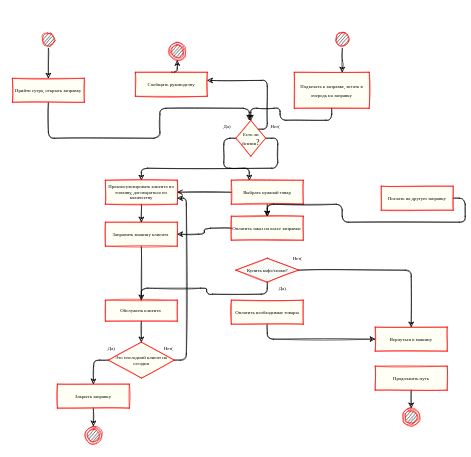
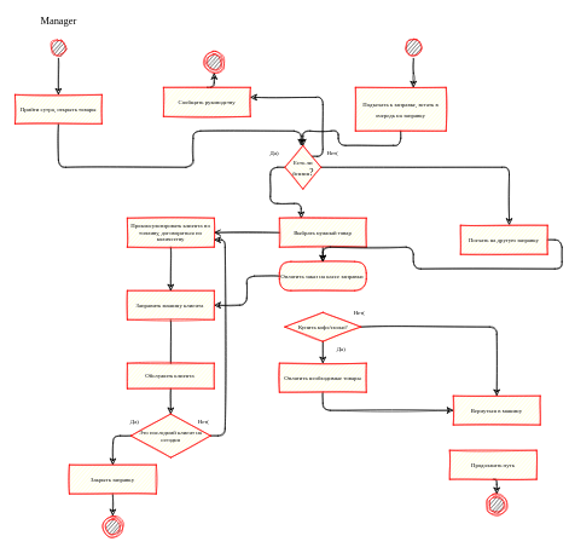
  <mxCell id="0" />
  <mxCell id="1" parent="0" />
  <mxCell id="2" value="" style="edgeStyle=orthogonalEdgeStyle;orthogonalLoop=1;jettySize=auto;html=1;fontFamily=Times New Roman;fontSize=8;sketch=1;" edge="1" parent="1" source="3" target="17"><mxGeometry relative="1" as="geometry"><Array as="points"><mxPoint x="570" y="110" /><mxPoint x="570" y="110" /></Array></mxGeometry></mxCell>
  <mxCell id="3" value="" style="ellipse;html=1;shape=startState;fillColor=#000000;strokeColor=#ff0000;sketch=1;" vertex="1" parent="1"><mxGeometry x="555" y="50" width="30" height="30" as="geometry" /></mxCell>
  <mxCell id="4" value="" style="edgeStyle=orthogonalEdgeStyle;html=1;verticalAlign=bottom;endArrow=open;endSize=8;strokeColor=#ff0000;startArrow=none;sketch=1;" edge="1" source="17" parent="1"><mxGeometry relative="1" as="geometry"><mxPoint x="570" y="150" as="targetPoint" /><Array as="points"><mxPoint x="570" y="150" /><mxPoint x="570" y="150" /></Array></mxGeometry></mxCell>
- <mxCell id="5" style="edgeStyle=orthogonalEdgeStyle;orthogonalLoop=1;jettySize=auto;html=1;exitX=0.5;exitY=0;exitDx=0;exitDy=0;fontFamily=Times New Roman;fontSize=8;sketch=1;" edge="1" parent="1" source="8" target="39"><mxGeometry relative="1" as="geometry" /></mxCell>
+ <mxCell id="5" style="edgeStyle=orthogonalEdgeStyle;orthogonalLoop=1;jettySize=auto;html=1;exitX=0.5;exitY=0;exitDx=0;exitDy=0;entryX=0.56;entryY=-0.02;entryDx=0;entryDy=0;entryPerimeter=0;fontFamily=Times New Roman;fontSize=8;sketch=1;" edge="1" parent="1" source="8" target="19"><mxGeometry relative="1" as="geometry" /></mxCell>
  <mxCell id="6" style="edgeStyle=orthogonalEdgeStyle;orthogonalLoop=1;jettySize=auto;html=1;exitX=0.5;exitY=1;exitDx=0;exitDy=0;entryX=0.25;entryY=0;entryDx=0;entryDy=0;fontFamily=Times New Roman;fontSize=8;sketch=1;" edge="1" parent="1" source="8" target="13"><mxGeometry relative="1" as="geometry" /></mxCell>
  <mxCell id="7" style="edgeStyle=orthogonalEdgeStyle;orthogonalLoop=1;jettySize=auto;html=1;exitX=0;exitY=0;exitDx=0;exitDy=0;entryX=1;entryY=0.34;entryDx=0;entryDy=0;entryPerimeter=0;fontFamily=Times New Roman;fontSize=8;sketch=1;" edge="1" parent="1" source="8" target="46"><mxGeometry relative="1" as="geometry"><Array as="points"><mxPoint x="445" y="215" /><mxPoint x="445" y="134" /></Array></mxGeometry></mxCell>
  <mxCell id="8" value="&lt;font style=&quot;font-size: 8px&quot;&gt;Есть ли бензин&lt;/font&gt;?" style="rhombus;whiteSpace=wrap;html=1;fillColor=#ffffc0;strokeColor=#ff0000;fontFamily=Times New Roman;direction=south;sketch=1;" vertex="1" parent="1"><mxGeometry x="392.5" y="200" width="50" height="60" as="geometry" /></mxCell>
  <mxCell id="9" value="&lt;font style=&quot;font-size: 8px&quot;&gt;Нет(&lt;/font&gt;" style="text;html=1;resizable=0;autosize=1;align=center;verticalAlign=middle;points=[];fillColor=none;strokeColor=none;fontFamily=Times New Roman;fontSize=9;sketch=1;" vertex="1" parent="1"><mxGeometry x="442.5" y="200" width="30" height="20" as="geometry" /></mxCell>
  <mxCell id="10" value="Да)" style="text;html=1;resizable=0;autosize=1;align=center;verticalAlign=middle;points=[];fillColor=none;strokeColor=none;fontFamily=Times New Roman;fontSize=8;sketch=1;" vertex="1" parent="1"><mxGeometry x="362.5" y="200" width="30" height="20" as="geometry" /></mxCell>
  <mxCell id="11" style="edgeStyle=orthogonalEdgeStyle;orthogonalLoop=1;jettySize=auto;html=1;exitX=0.5;exitY=1;exitDx=0;exitDy=0;entryX=0.5;entryY=0;entryDx=0;entryDy=0;fontFamily=Times New Roman;fontSize=8;sketch=1;" edge="1" parent="1" source="13" target="15"><mxGeometry relative="1" as="geometry" /></mxCell>
  <mxCell id="12" value="" style="edgeStyle=orthogonalEdgeStyle;orthogonalLoop=1;jettySize=auto;html=1;fontFamily=Times New Roman;fontSize=8;sketch=1;endArrow=open;" edge="1" parent="1" source="13" target="39"><mxGeometry relative="1" as="geometry" /></mxCell>
  <mxCell id="13" value="Выбрать нужный товар" style="whiteSpace=wrap;html=1;arcSize=40;fontColor=#000000;fillColor=#ffffc0;strokeColor=#ff0000;fontFamily=Times New Roman;fontSize=8;sketch=1;" vertex="1" parent="1"><mxGeometry x="385" y="300" width="120" height="40" as="geometry" /></mxCell>
  <mxCell id="14" style="edgeStyle=orthogonalEdgeStyle;orthogonalLoop=1;jettySize=auto;html=1;fontFamily=Times New Roman;fontSize=8;sketch=1;" edge="1" parent="1" source="15" target="32"><mxGeometry relative="1" as="geometry" /></mxCell>
- <mxCell id="15" value="Оплатить заказ на кассе заправки&amp;nbsp;" style="whiteSpace=wrap;html=1;arcSize=40;fontColor=#000000;fillColor=#ffffc0;strokeColor=#ff0000;fontFamily=Times New Roman;fontSize=8;sketch=1;" vertex="1" parent="1"><mxGeometry x="385" y="360" width="120" height="40" as="geometry" /></mxCell>
+ <mxCell id="15" value="Оплатить заказ на кассе заправки&amp;nbsp;" style="whiteSpace=wrap;html=1;arcSize=40;fontColor=#000000;fillColor=#ffffc0;strokeColor=#ff0000;fontFamily=Times New Roman;fontSize=8;sketch=1;rounded=1;" vertex="1" parent="1"><mxGeometry x="385" y="360" width="120" height="40" as="geometry" /></mxCell>
  <mxCell id="16" style="edgeStyle=orthogonalEdgeStyle;orthogonalLoop=1;jettySize=auto;html=1;exitX=0.5;exitY=1;exitDx=0;exitDy=0;entryX=0;entryY=0.5;entryDx=0;entryDy=0;fontFamily=Times New Roman;fontSize=8;sketch=1;" edge="1" parent="1" source="17" target="8"><mxGeometry relative="1" as="geometry" /></mxCell>
  <mxCell id="17" value="&lt;font style=&quot;font-size: 8px&quot;&gt;Подъехать к заправке, встать в очередь на заправку&lt;/font&gt;" style="whiteSpace=wrap;html=1;arcSize=40;fontColor=#000000;fillColor=#ffffc0;strokeColor=#ff0000;fontFamily=Times New Roman;sketch=1;" vertex="1" parent="1"><mxGeometry x="490" y="120" width="125" height="60" as="geometry" /></mxCell>
  <mxCell id="18" style="edgeStyle=orthogonalEdgeStyle;orthogonalLoop=1;jettySize=auto;html=1;exitX=1;exitY=0.5;exitDx=0;exitDy=0;fontFamily=Times New Roman;fontSize=8;sketch=1;" edge="1" parent="1" source="19" target="15"><mxGeometry relative="1" as="geometry" /></mxCell>
  <mxCell id="19" value="Поехать на другую заправку" style="whiteSpace=wrap;html=1;arcSize=40;fontColor=#000000;fillColor=#ffffc0;strokeColor=#ff0000;fontFamily=Times New Roman;fontSize=8;sketch=1;" vertex="1" parent="1"><mxGeometry x="635" y="310" width="120" height="40" as="geometry" /></mxCell>
  <mxCell id="20" style="edgeStyle=orthogonalEdgeStyle;orthogonalLoop=1;jettySize=auto;html=1;exitX=1;exitY=0.5;exitDx=0;exitDy=0;entryX=0.5;entryY=0;entryDx=0;entryDy=0;fontFamily=Times New Roman;fontSize=8;sketch=1;" edge="1" parent="1" source="22" target="25"><mxGeometry relative="1" as="geometry" /></mxCell>
- <mxCell id="21" style="edgeStyle=orthogonalEdgeStyle;orthogonalLoop=1;jettySize=auto;html=1;exitX=0.5;exitY=1;exitDx=0;exitDy=0;fontFamily=Times New Roman;fontSize=8;sketch=1;" edge="1" parent="1" source="22" target="34"><mxGeometry relative="1" as="geometry" /></mxCell>
- <mxCell id="22" value="Купить кофе/снэки?" style="rhombus;whiteSpace=wrap;html=1;fillColor=#d5e8d4;strokeColor=#ff0000;fontFamily=Times New Roman;fontSize=8;sketch=1;" vertex="1" parent="1"><mxGeometry x="392.5" y="430" width="105" height="40" as="geometry" /></mxCell>
+ <mxCell id="21" style="edgeStyle=orthogonalEdgeStyle;orthogonalLoop=1;jettySize=auto;html=1;exitX=0.5;exitY=1;exitDx=0;exitDy=0;entryX=0.5;entryY=0;entryDx=0;entryDy=0;fontFamily=Times New Roman;fontSize=8;sketch=1;" edge="1" parent="1" source="22" target="24"><mxGeometry relative="1" as="geometry" /></mxCell>
+ <mxCell id="22" value="Купить кофе/снэки?" style="rhombus;whiteSpace=wrap;html=1;fillColor=#ffffc0;strokeColor=#ff0000;fontFamily=Times New Roman;fontSize=8;sketch=1;" vertex="1" parent="1"><mxGeometry x="392.5" y="430" width="105" height="40" as="geometry" /></mxCell>
  <mxCell id="23" style="edgeStyle=orthogonalEdgeStyle;orthogonalLoop=1;jettySize=auto;html=1;exitX=0.5;exitY=1;exitDx=0;exitDy=0;entryX=0;entryY=0.5;entryDx=0;entryDy=0;fontFamily=Times New Roman;fontSize=8;sketch=1;" edge="1" parent="1" source="24" target="25"><mxGeometry relative="1" as="geometry" /></mxCell>
  <mxCell id="24" value="Оплатить необходимые товары" style="whiteSpace=wrap;html=1;arcSize=40;fontColor=#000000;fillColor=#ffffc0;strokeColor=#ff0000;fontFamily=Times New Roman;fontSize=8;sketch=1;" vertex="1" parent="1"><mxGeometry x="385" y="500" width="120" height="40" as="geometry" /></mxCell>
  <mxCell id="25" value="Вернуться в машину" style="whiteSpace=wrap;html=1;arcSize=40;fontColor=#000000;fillColor=#ffffc0;strokeColor=#ff0000;fontFamily=Times New Roman;fontSize=8;sketch=1;" vertex="1" parent="1"><mxGeometry x="625" y="545" width="120" height="40" as="geometry" /></mxCell>
  <mxCell id="26" value="Нет(" style="text;html=1;resizable=0;autosize=1;align=center;verticalAlign=middle;points=[];fillColor=none;strokeColor=none;fontFamily=Times New Roman;fontSize=8;sketch=1;" vertex="1" parent="1"><mxGeometry x="480" y="420" width="30" height="20" as="geometry" /></mxCell>
  <mxCell id="27" value="Да)" style="text;html=1;resizable=0;autosize=1;align=center;verticalAlign=middle;points=[];fillColor=none;strokeColor=none;fontFamily=Times New Roman;fontSize=8;sketch=1;" vertex="1" parent="1"><mxGeometry x="455" y="470" width="30" height="20" as="geometry" /></mxCell>
  <mxCell id="28" style="edgeStyle=orthogonalEdgeStyle;orthogonalLoop=1;jettySize=auto;html=1;exitX=0.5;exitY=1;exitDx=0;exitDy=0;entryX=0.5;entryY=0;entryDx=0;entryDy=0;fontFamily=Times New Roman;fontSize=8;sketch=1;" edge="1" parent="1" source="29"><mxGeometry relative="1" as="geometry"><mxPoint x="685" y="680" as="targetPoint" /></mxGeometry></mxCell>
- <mxCell id="29" value="Продолжить путь" style="whiteSpace=wrap;html=1;fontFamily=Times New Roman;fontSize=8;strokeColor=#ff0000;fillColor=#ffffc0;arcSize=40;sketch=1;" vertex="1" parent="1"><mxGeometry x="625" y="610" width="120" height="40" as="geometry" /></mxCell>
+ <mxCell id="29" value="Продолжить путь" style="whiteSpace=wrap;html=1;fontFamily=Times New Roman;fontSize=8;strokeColor=#ff0000;fillColor=#ffffc0;arcSize=40;sketch=1;" vertex="1" parent="1"><mxGeometry x="620" y="620" width="120" height="40" as="geometry" /></mxCell>
  <mxCell id="30" value="" style="ellipse;html=1;shape=endState;fillColor=#000000;strokeColor=#ff0000;fontFamily=Times New Roman;fontSize=8;sketch=1;" vertex="1" parent="1"><mxGeometry x="670" y="680" width="30" height="30" as="geometry" /></mxCell>
  <mxCell id="31" value="" style="edgeStyle=orthogonalEdgeStyle;orthogonalLoop=1;jettySize=auto;html=1;fontFamily=Times New Roman;fontSize=8;sketch=1;endArrow=none;" edge="1" parent="1" source="32" target="34"><mxGeometry relative="1" as="geometry" /></mxCell>
- <mxCell id="32" value="Заправить машину клиента&amp;nbsp;" style="whiteSpace=wrap;html=1;arcSize=40;fontColor=#000000;fillColor=#ffffc0;strokeColor=#ff0000;fontFamily=Times New Roman;fontSize=8;sketch=1;" vertex="1" parent="1"><mxGeometry x="175" y="370" width="120" height="40" as="geometry" /></mxCell>
+ <mxCell id="32" value="Заправить машину клиента&amp;nbsp;" style="whiteSpace=wrap;html=1;arcSize=40;fontColor=#000000;fillColor=#ffffc0;strokeColor=#ff0000;fontFamily=Times New Roman;fontSize=8;sketch=1;" vertex="1" parent="1"><mxGeometry x="175" y="400" width="120" height="40" as="geometry" /></mxCell>
  <mxCell id="33" style="edgeStyle=orthogonalEdgeStyle;orthogonalLoop=1;jettySize=auto;html=1;exitX=0.5;exitY=1;exitDx=0;exitDy=0;entryX=0.5;entryY=0;entryDx=0;entryDy=0;fontFamily=Times New Roman;fontSize=8;sketch=1;" edge="1" parent="1" source="34" target="37"><mxGeometry relative="1" as="geometry" /></mxCell>
  <mxCell id="34" value="Обслужить клиента&amp;nbsp;" style="whiteSpace=wrap;html=1;fontFamily=Times New Roman;fontSize=8;strokeColor=#ff0000;fillColor=#ffffc0;arcSize=40;sketch=1;" vertex="1" parent="1"><mxGeometry x="175" y="500" width="120" height="35" as="geometry" /></mxCell>
  <mxCell id="35" style="edgeStyle=orthogonalEdgeStyle;orthogonalLoop=1;jettySize=auto;html=1;exitX=1;exitY=0.5;exitDx=0;exitDy=0;entryX=1;entryY=0.75;entryDx=0;entryDy=0;fontFamily=Times New Roman;fontSize=8;sketch=1;" edge="1" parent="1" source="37" target="39"><mxGeometry relative="1" as="geometry" /></mxCell>
  <mxCell id="36" style="edgeStyle=orthogonalEdgeStyle;orthogonalLoop=1;jettySize=auto;html=1;exitX=0;exitY=0.5;exitDx=0;exitDy=0;fontFamily=Times New Roman;fontSize=8;sketch=1;" edge="1" parent="1" source="37"><mxGeometry relative="1" as="geometry"><mxPoint x="155" y="640" as="targetPoint" /></mxGeometry></mxCell>
  <mxCell id="37" value="Это последний клиент на сегодня" style="rhombus;whiteSpace=wrap;html=1;fillColor=#ffffc0;strokeColor=#ff0000;fontFamily=Times New Roman;fontSize=8;sketch=1;" vertex="1" parent="1"><mxGeometry x="180" y="570" width="110" height="60" as="geometry" /></mxCell>
  <mxCell id="38" style="edgeStyle=orthogonalEdgeStyle;orthogonalLoop=1;jettySize=auto;html=1;exitX=0.5;exitY=1;exitDx=0;exitDy=0;entryX=0.5;entryY=0;entryDx=0;entryDy=0;fontFamily=Times New Roman;fontSize=8;sketch=1;" edge="1" parent="1" source="39" target="32"><mxGeometry relative="1" as="geometry" /></mxCell>
  <mxCell id="39" value="Проконсультировать клиента по топливу, договориться по количеству" style="whiteSpace=wrap;html=1;fontFamily=Times New Roman;fontSize=8;strokeColor=#ff0000;fillColor=#ffffc0;arcSize=40;sketch=1;" vertex="1" parent="1"><mxGeometry x="175" y="300" width="120" height="40" as="geometry" /></mxCell>
  <mxCell id="40" style="edgeStyle=orthogonalEdgeStyle;orthogonalLoop=1;jettySize=auto;html=1;exitX=0.5;exitY=1;exitDx=0;exitDy=0;entryX=0.5;entryY=0;entryDx=0;entryDy=0;fontFamily=Times New Roman;fontSize=8;sketch=1;" edge="1" parent="1" source="41" target="42"><mxGeometry relative="1" as="geometry" /></mxCell>
  <mxCell id="41" value="Закрыть заправку" style="whiteSpace=wrap;html=1;arcSize=40;fontColor=#000000;fillColor=#ffffc0;strokeColor=#ff0000;fontFamily=Times New Roman;fontSize=8;sketch=1;" vertex="1" parent="1"><mxGeometry x="95" y="640" width="120" height="40" as="geometry" /></mxCell>
  <mxCell id="42" value="" style="ellipse;html=1;shape=endState;fillColor=#000000;strokeColor=#ff0000;fontFamily=Times New Roman;fontSize=8;sketch=1;" vertex="1" parent="1"><mxGeometry x="140" y="710" width="30" height="30" as="geometry" /></mxCell>
  <mxCell id="43" value="Да)" style="text;html=1;resizable=0;autosize=1;align=center;verticalAlign=middle;points=[];fillColor=none;strokeColor=none;fontFamily=Times New Roman;fontSize=8;sketch=1;" vertex="1" parent="1"><mxGeometry x="170" y="570" width="30" height="20" as="geometry" /></mxCell>
  <mxCell id="44" value="Нет(" style="text;html=1;resizable=0;autosize=1;align=center;verticalAlign=middle;points=[];fillColor=none;strokeColor=none;fontFamily=Times New Roman;fontSize=8;sketch=1;" vertex="1" parent="1"><mxGeometry x="265" y="570" width="30" height="20" as="geometry" /></mxCell>
  <mxCell id="45" style="edgeStyle=orthogonalEdgeStyle;orthogonalLoop=1;jettySize=auto;html=1;exitX=0.5;exitY=0;exitDx=0;exitDy=0;entryX=0.5;entryY=1;entryDx=0;entryDy=0;fontFamily=Times New Roman;fontSize=8;sketch=1;" edge="1" parent="1" source="46" target="47"><mxGeometry relative="1" as="geometry" /></mxCell>
  <mxCell id="46" value="Сообщить руководству" style="whiteSpace=wrap;html=1;arcSize=40;fontColor=#000000;fillColor=#ffffc0;strokeColor=#ff0000;fontFamily=Times New Roman;fontSize=8;sketch=1;" vertex="1" parent="1"><mxGeometry x="225" y="120" width="120" height="40" as="geometry" /></mxCell>
  <mxCell id="47" value="" style="ellipse;html=1;shape=endState;fillColor=#000000;strokeColor=#ff0000;fontFamily=Times New Roman;fontSize=8;sketch=1;" vertex="1" parent="1"><mxGeometry x="280" y="70" width="30" height="30" as="geometry" /></mxCell>
  <mxCell id="48" style="edgeStyle=orthogonalEdgeStyle;orthogonalLoop=1;jettySize=auto;html=1;entryX=0.5;entryY=0;entryDx=0;entryDy=0;fontFamily=Times New Roman;fontSize=8;sketch=1;" edge="1" parent="1" source="49" target="51"><mxGeometry relative="1" as="geometry" /></mxCell>
  <mxCell id="49" value="" style="ellipse;html=1;shape=startState;fillColor=#000000;strokeColor=#ff0000;fontFamily=Times New Roman;fontSize=8;sketch=1;" vertex="1" parent="1"><mxGeometry x="65" y="50" width="30" height="30" as="geometry" /></mxCell>
  <mxCell id="50" style="edgeStyle=orthogonalEdgeStyle;orthogonalLoop=1;jettySize=auto;html=1;exitX=0.5;exitY=1;exitDx=0;exitDy=0;entryX=0;entryY=0.55;entryDx=0;entryDy=0;entryPerimeter=0;fontFamily=Times New Roman;fontSize=8;sketch=1;" edge="1" parent="1" source="51" target="8"><mxGeometry relative="1" as="geometry"><Array as="points"><mxPoint x="80" y="230" /><mxPoint x="266" y="230" /><mxPoint x="266" y="180" /><mxPoint x="415" y="180" /></Array></mxGeometry></mxCell>
- <mxCell id="51" value="Прийти сутра, открыть заправку" style="whiteSpace=wrap;html=1;arcSize=40;fontColor=#000000;fillColor=#ffffc0;strokeColor=#ff0000;fontFamily=Times New Roman;fontSize=8;sketch=1;" vertex="1" parent="1"><mxGeometry x="20" y="130" width="120" height="40" as="geometry" /></mxCell>
+ <mxCell id="51" value="Прийти сутра, открыть товары" style="whiteSpace=wrap;html=1;arcSize=40;fontColor=#000000;fillColor=#ffffc0;strokeColor=#ff0000;fontFamily=Times New Roman;fontSize=8;sketch=1;" vertex="1" parent="1"><mxGeometry x="20" y="130" width="120" height="40" as="geometry" /></mxCell>
+ <mxCell id="52" value="&lt;font style=&quot;font-size: 14px&quot;&gt;Manager&lt;/font&gt;" style="text;html=1;resizable=0;autosize=1;align=center;verticalAlign=middle;points=[];fillColor=none;strokeColor=none;fontFamily=Times New Roman;fontSize=8;sketch=1;" vertex="1" parent="1"><mxGeometry x="45" y="20" width="70" height="20" as="geometry" /></mxCell>
